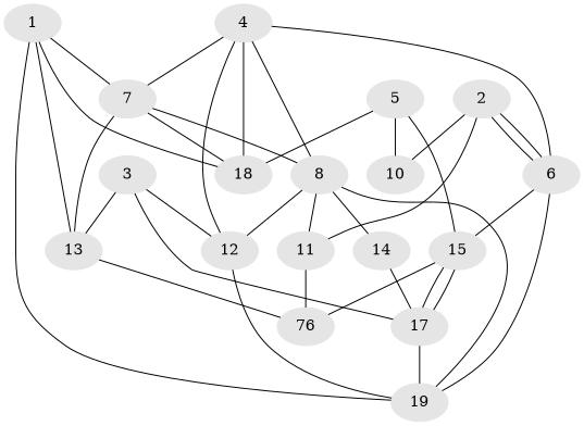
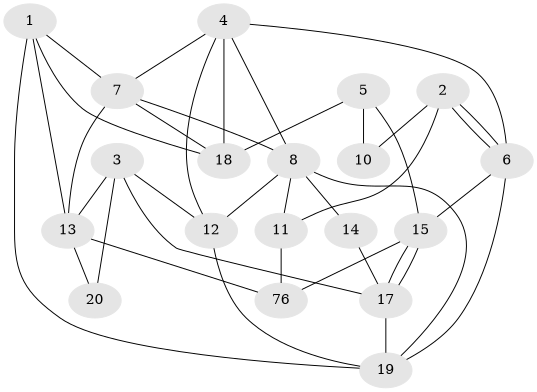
  graph {
    node [color=gray90 style=filled]
    1
    7
    13
    18
    19
    8
+   20
    n8 [label=76]
    2
    6
    10
    11
    15
    3
    12
    17
    4
    14
    5
    1 -- 7
    1 -- 13
    1 -- 18
    1 -- 19
    7 -- 13
    7 -- 18
    7 -- 8
+   13 -- 20
    13 -- n8
    8 -- 19
    8 -- 11
    8 -- 12
    8 -- 14
    2 -- 6
    2 -- 6
    2 -- 10
    2 -- 11
    6 -- 19
    6 -- 15
    11 -- n8
    15 -- n8
    15 -- 17
    15 -- 17
    3 -- 13
+   3 -- 20
    3 -- 12
    3 -- 17
    12 -- 19
    17 -- 19
    4 -- 7
    4 -- 18
    4 -- 8
    4 -- 6
    4 -- 12
    14 -- 17
    5 -- 18
    5 -- 10
    5 -- 15
  }
